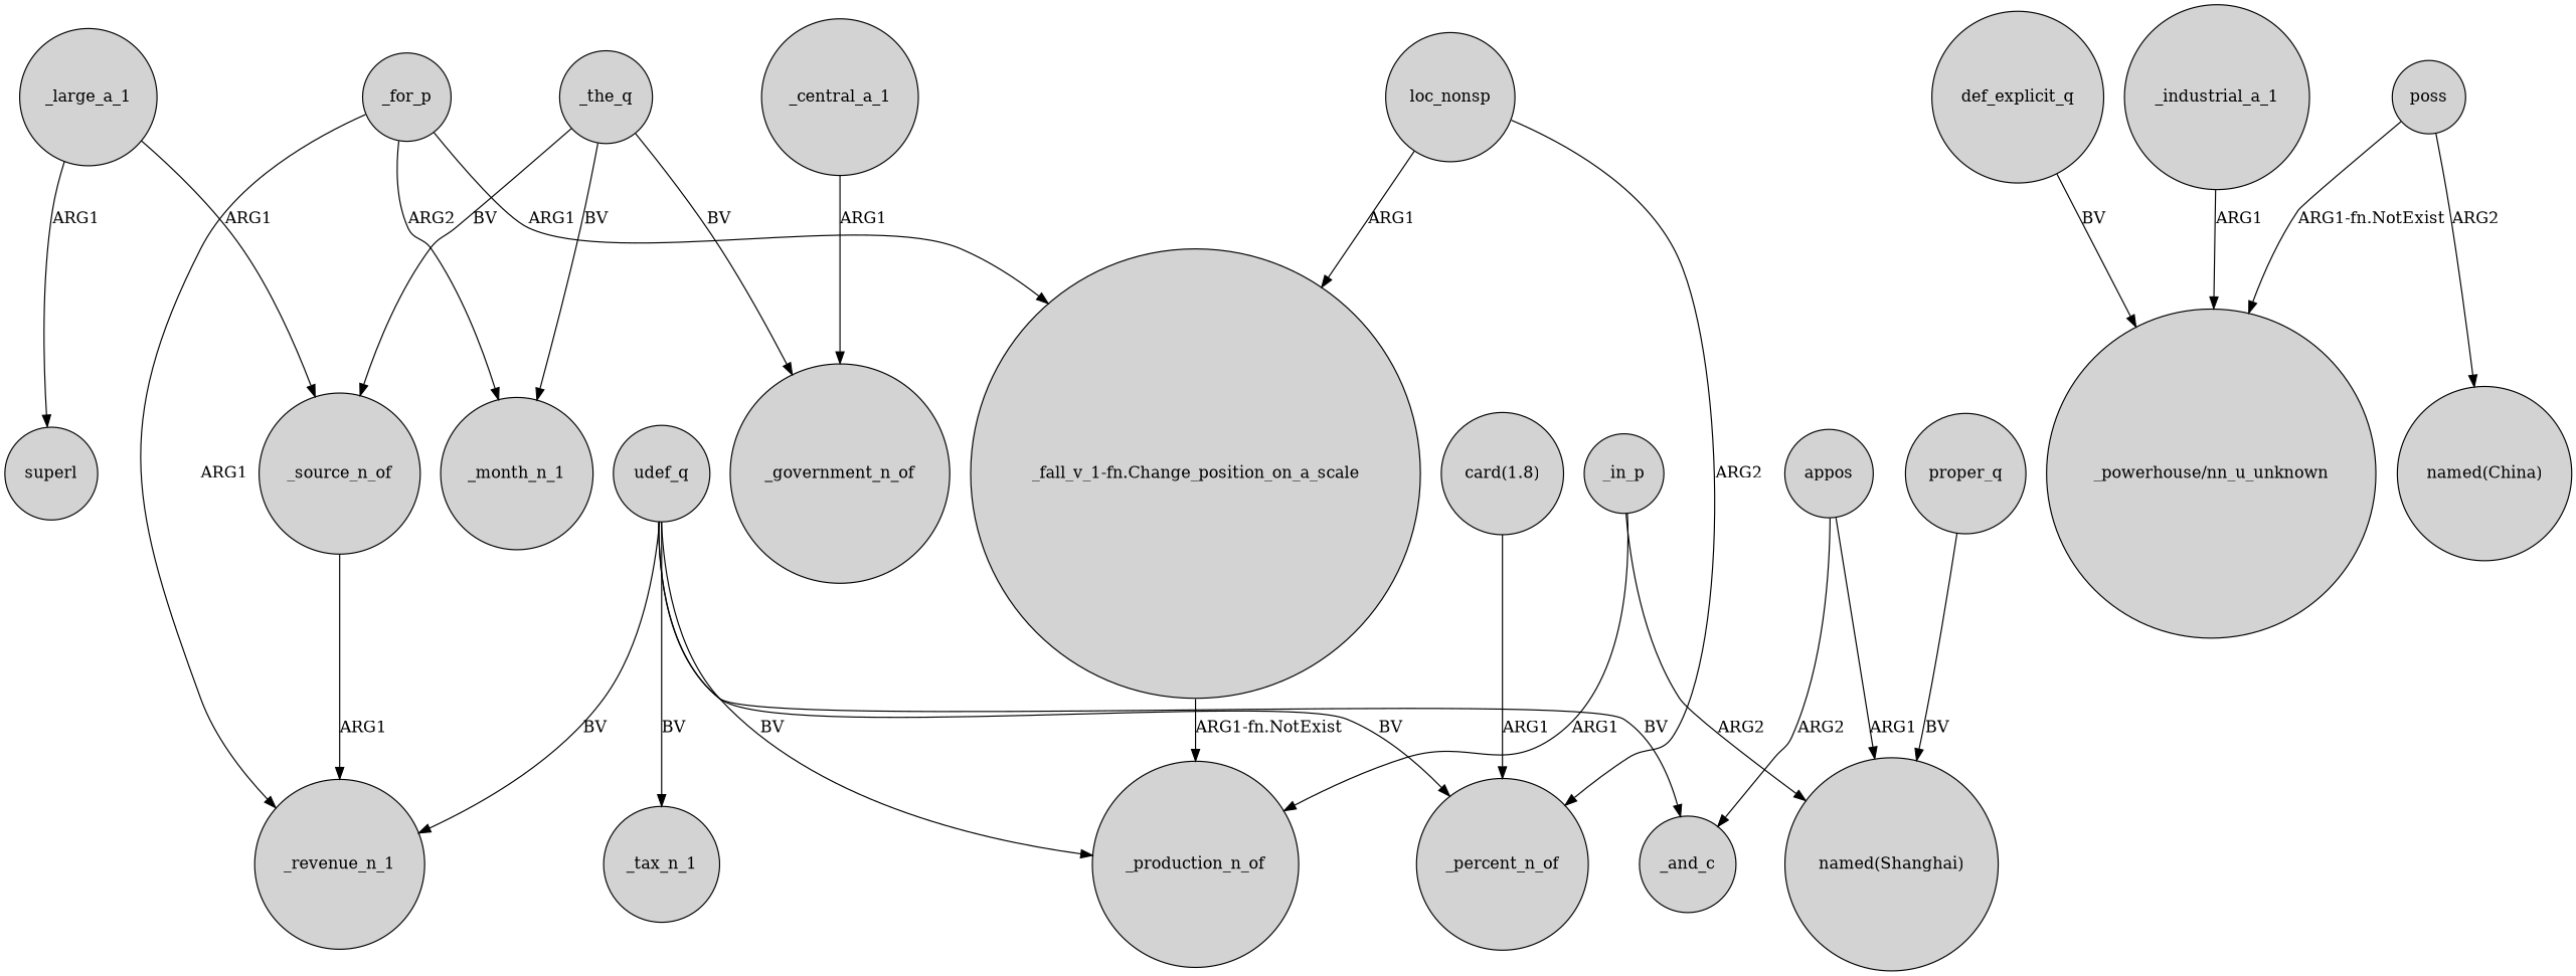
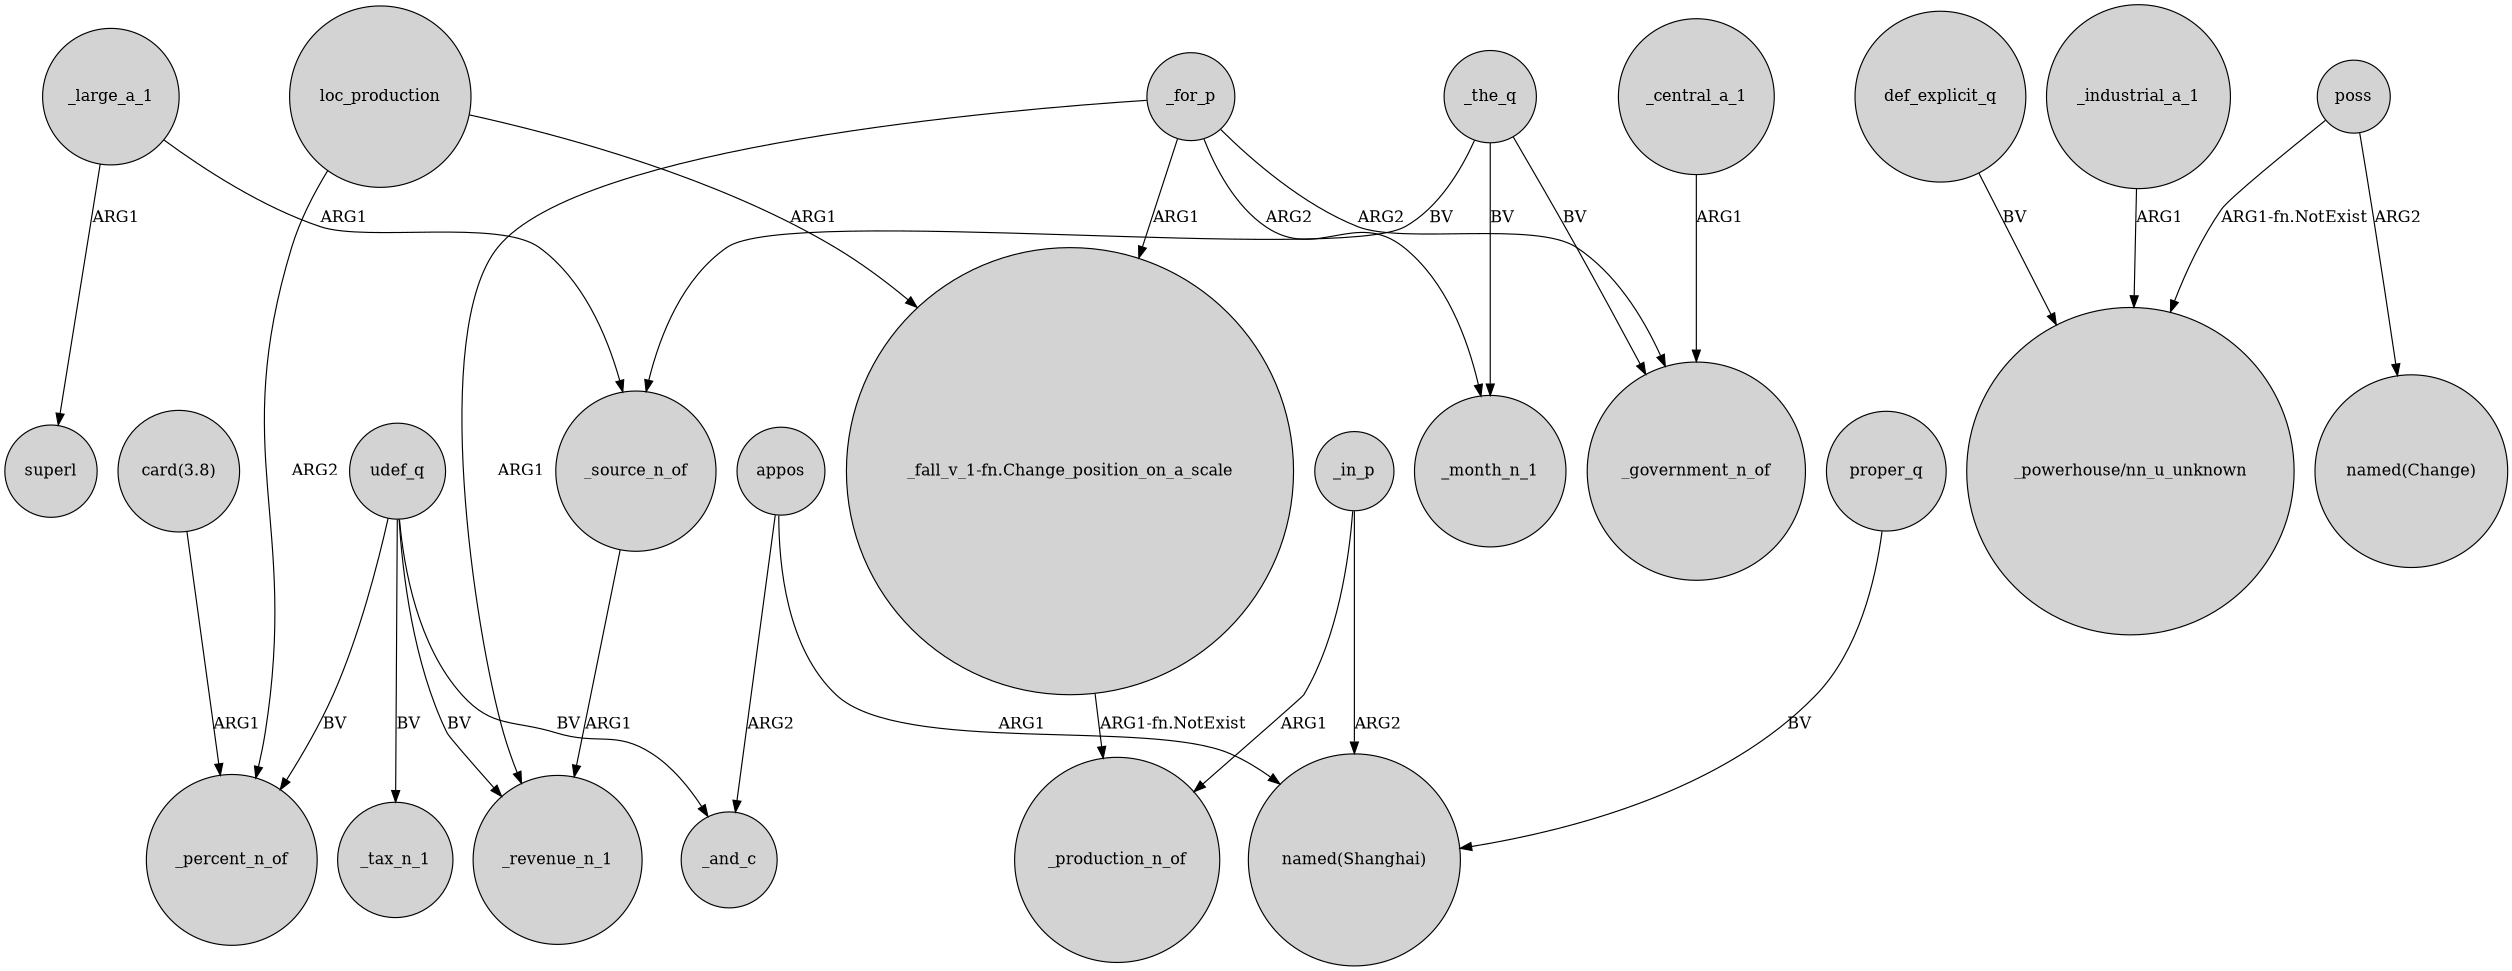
  digraph {
    node [shape=circle style=filled]
    _large_a_1
    superl
    _source_n_of
    _revenue_n_1
    udef_q
    _production_n_of
    _percent_n_of
    _tax_n_1
    _and_c
    _for_p
    _month_n_1
    "_fall_v_1-fn.Change_position_on_a_scale"
    _government_n_of
    def_explicit_q
    "_powerhouse/nn_u_unknown"
-   loc_nonsp
+   loc_nonsp [label=loc_production]
    _industrial_a_1
-   "card(1.8)"
+   "card(1.8)" [label="card(3.8)"]
    poss
-   "named(China)"
+   "named(China)" [label="named(Change)"]
    _the_q
    appos
    "named(Shanghai)"
    proper_q
    _in_p
    _central_a_1
    _large_a_1 -> superl [label=ARG1]
    _large_a_1 -> _source_n_of [label=ARG1]
    _source_n_of -> _revenue_n_1 [label=ARG1]
    udef_q -> _revenue_n_1 [label=BV]
-   udef_q -> _production_n_of [label=BV]
    udef_q -> _percent_n_of [label=BV]
    udef_q -> _tax_n_1 [label=BV]
    udef_q -> _and_c [label=BV]
    _for_p -> _revenue_n_1 [label=ARG1]
    _for_p -> _month_n_1 [label=ARG2]
    _for_p -> "_fall_v_1-fn.Change_position_on_a_scale" [label=ARG1]
+   _for_p -> _government_n_of [label=ARG2]
    "_fall_v_1-fn.Change_position_on_a_scale" -> _production_n_of [label="ARG1-fn.NotExist"]
    def_explicit_q -> "_powerhouse/nn_u_unknown" [label=BV]
    loc_nonsp -> _percent_n_of [label=ARG2]
    loc_nonsp -> "_fall_v_1-fn.Change_position_on_a_scale" [label=ARG1]
    _industrial_a_1 -> "_powerhouse/nn_u_unknown" [label=ARG1]
    "card(1.8)" -> _percent_n_of [label=ARG1]
    poss -> "_powerhouse/nn_u_unknown" [label="ARG1-fn.NotExist"]
    poss -> "named(China)" [label=ARG2]
    _the_q -> _source_n_of [label=BV]
    _the_q -> _month_n_1 [label=BV]
    _the_q -> _government_n_of [label=BV]
    appos -> _and_c [label=ARG2]
    appos -> "named(Shanghai)" [label=ARG1]
    proper_q -> "named(Shanghai)" [label=BV]
    _in_p -> _production_n_of [label=ARG1]
    _in_p -> "named(Shanghai)" [label=ARG2]
    _central_a_1 -> _government_n_of [label=ARG1]
  }
